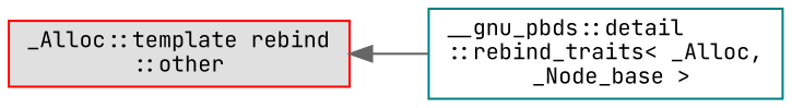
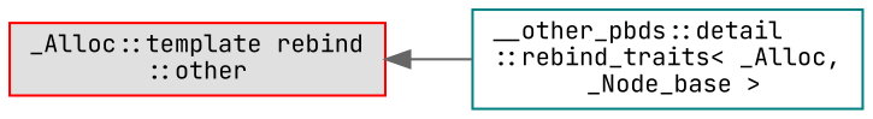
  digraph {
    rankdir=LR
    fontname="JetBrains Mono"
    node [fontname="JetBrains Mono" fontsize=10 shape=box style=filled]
    n1 [color=red fillcolor="#E0E0E0" height=0.2 label="_Alloc::template rebind\l::other" width=0.4]
-   n2 [color=teal fillcolor=white height=0.2 label="__gnu_pbds::detail\l::rebind_traits\< _Alloc,\l _Node_base \>" width=0.4]
+   n2 [color=teal fillcolor=white height=0.2 label="__other_pbds::detail\l::rebind_traits\< _Alloc,\l _Node_base \>" width=0.4]
    n1 -> n2 [color=gray40 dir=back fontname="JetBrains Mono" fontsize=10 labelfontname=Helvetica labelfontsize=10 style=solid]
  }
